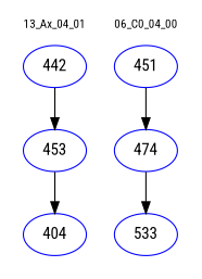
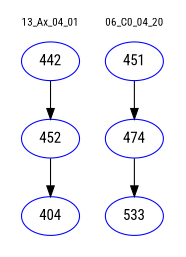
  digraph {
    fontname="Roboto Condensed"
    node [color=blue fontname="Roboto Condensed"]
    edge [color=black fontname="Roboto Condensed"]
    n1 [label=442]
    n2 [label=404]
-   n3 [label=453]
+   n3 [label=452]
    n4 [label=474]
    n5 [label=451]
    n6 [label=533]
    subgraph cluster_1 {
      color=white
      fontsize=10
      label="13_Ax_04_01"
      n1
      n2
      n3
    }
    subgraph cluster_2 {
      color=white
      fontsize=10
-     label="06_C0_04_00"
+     label="06_C0_04_20"
      n4
      n5
      n6
    }
    n1 -> n3
    n3 -> n2
    n4 -> n6
    n5 -> n4
  }
